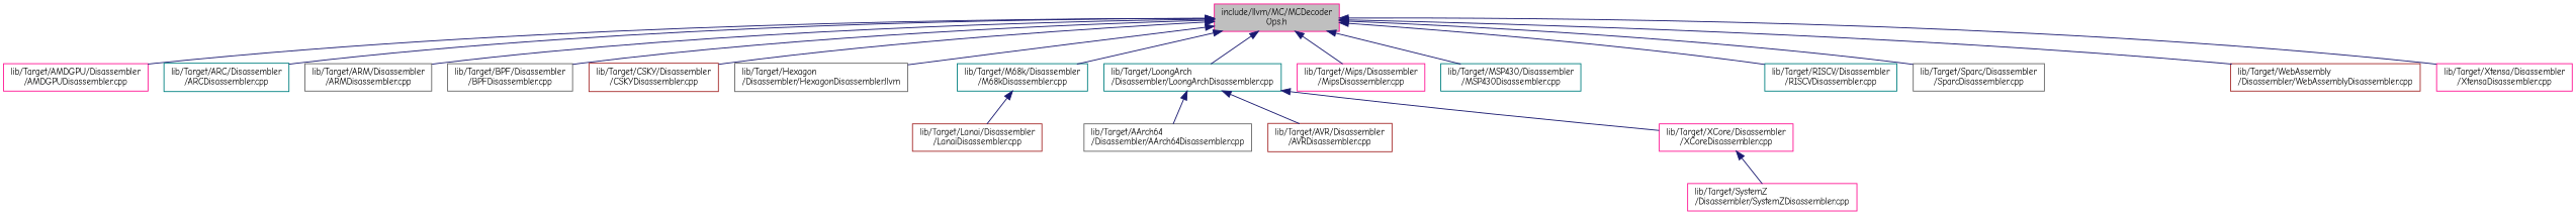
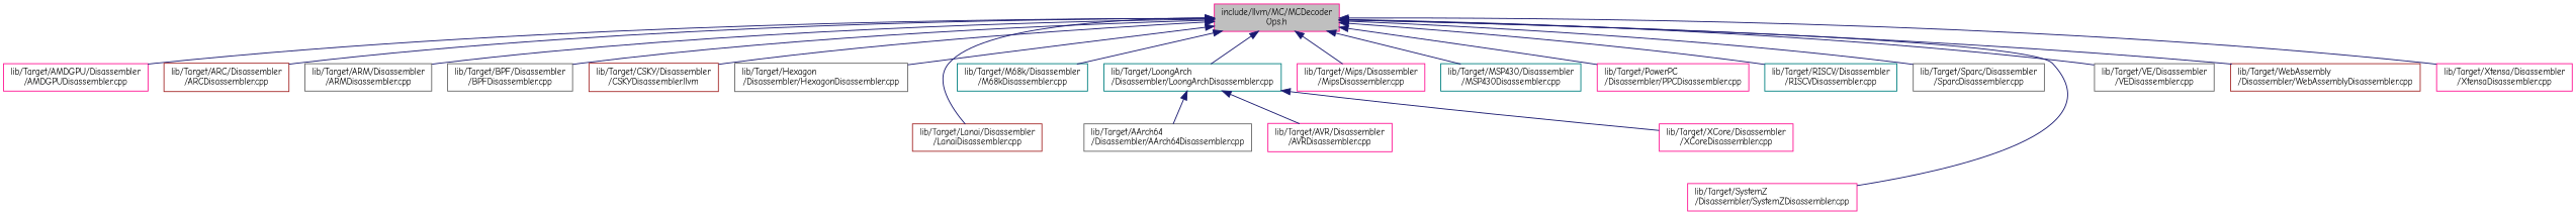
  digraph {
    fontname="Comic Neue"
    node [color=deeppink fontname="Comic Neue" fontsize=10 shape=record]
    edge [color=midnightblue dir=back fontname="Comic Neue" fontsize=10 labelfontname=Helvetica labelfontsize=10 style=solid]
    n1 [fillcolor=grey75 fontcolor=black height=0.2 label="include/llvm/MC/MCDecoder\lOps.h" style=filled width=0.4]
    n2 [height=0.2 label="lib/Target/AMDGPU/Disassembler\l/AMDGPUDisassembler.cpp" width=0.4]
-   n3 [color=teal height=0.2 label="lib/Target/ARC/Disassembler\l/ARCDisassembler.cpp" width=0.4]
+   n3 [color=brown height=0.2 label="lib/Target/ARC/Disassembler\l/ARCDisassembler.cpp" width=0.4]
    n4 [color=gray40 height=0.2 label="lib/Target/ARM/Disassembler\l/ARMDisassembler.cpp" width=0.4]
    n5 [color=gray40 height=0.2 label="lib/Target/BPF/Disassembler\l/BPFDisassembler.cpp" width=0.4]
-   n6 [color=brown height=0.2 label="lib/Target/CSKY/Disassembler\l/CSKYDisassembler.cpp" width=0.4]
-   n7 [color=gray40 height=0.2 label="lib/Target/Hexagon\l/Disassembler/HexagonDisassembler.llvm" width=0.4]
+   n6 [color=brown height=0.2 label="lib/Target/CSKY/Disassembler\l/CSKYDisassembler.llvm" width=0.4]
+   n7 [color=gray40 height=0.2 label="lib/Target/Hexagon\l/Disassembler/HexagonDisassembler.cpp" width=0.4]
    n8 [color=brown height=0.2 label="lib/Target/Lanai/Disassembler\l/LanaiDisassembler.cpp" width=0.4]
    n9 [color=teal height=0.2 label="lib/Target/LoongArch\l/Disassembler/LoongArchDisassembler.cpp" width=0.4]
    n10 [color=teal height=0.2 label="lib/Target/M68k/Disassembler\l/M68kDisassembler.cpp" width=0.4]
    n11 [height=0.2 label="lib/Target/Mips/Disassembler\l/MipsDisassembler.cpp" width=0.4]
    n12 [color=teal height=0.2 label="lib/Target/MSP430/Disassembler\l/MSP430Disassembler.cpp" width=0.4]
+   n13 [height=0.2 label="lib/Target/PowerPC\l/Disassembler/PPCDisassembler.cpp" width=0.4]
    n14 [color=teal height=0.2 label="lib/Target/RISCV/Disassembler\l/RISCVDisassembler.cpp" width=0.4]
    n15 [color=gray40 height=0.2 label="lib/Target/Sparc/Disassembler\l/SparcDisassembler.cpp" width=0.4]
    n16 [height=0.2 label="lib/Target/SystemZ\l/Disassembler/SystemZDisassembler.cpp" width=0.4]
+   n17 [color=gray40 height=0.2 label="lib/Target/VE/Disassembler\l/VEDisassembler.cpp" width=0.4]
    n18 [color=brown height=0.2 label="lib/Target/WebAssembly\l/Disassembler/WebAssemblyDisassembler.cpp" width=0.4]
    n19 [height=0.2 label="lib/Target/Xtensa/Disassembler\l/XtensaDisassembler.cpp" width=0.4]
    n20 [color=gray40 height=0.2 label="lib/Target/AArch64\l/Disassembler/AArch64Disassembler.cpp" width=0.4]
-   n21 [color=brown height=0.2 label="lib/Target/AVR/Disassembler\l/AVRDisassembler.cpp" width=0.4]
+   n21 [height=0.2 label="lib/Target/AVR/Disassembler\l/AVRDisassembler.cpp" width=0.4]
    n22 [height=0.2 label="lib/Target/XCore/Disassembler\l/XCoreDisassembler.cpp" width=0.4]
    n1 -> n2
    n1 -> n3
    n1 -> n4
    n1 -> n5
    n1 -> n6
    n1 -> n7
-   n10 -> n8
+   n1 -> n8
    n1 -> n9
    n1 -> n10
    n1 -> n11
    n1 -> n12
+   n1 -> n13
    n1 -> n14
    n1 -> n15
-   n22 -> n16
+   n1 -> n16
+   n1 -> n17
    n1 -> n18
    n1 -> n19
    n9 -> n20
    n9 -> n21
    n9 -> n22
  }
